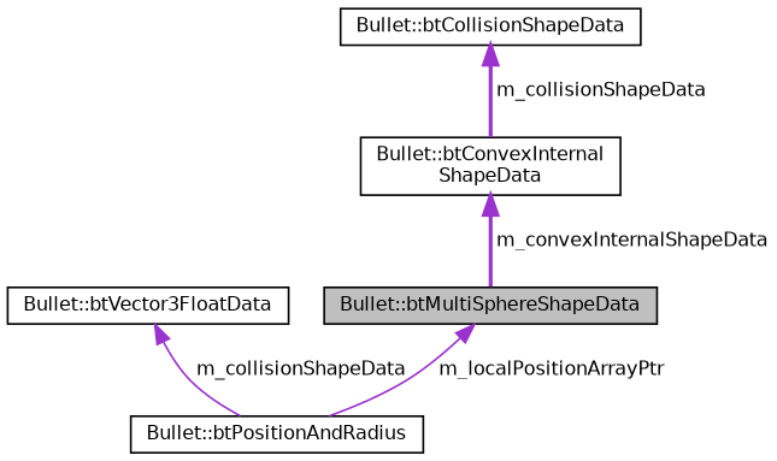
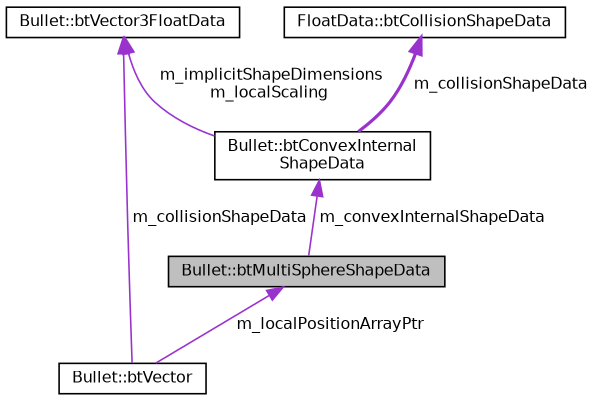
  digraph {
    node [color=black fillcolor=white fontname=Helvetica fontsize=10 shape=record style=filled]
    edge [color=darkorchid3 dir=back fontname=Helvetica fontsize=10 labelfontname=Helvetica labelfontsize=10 style=solid]
    n1 [fillcolor=grey75 fontcolor=black height=0.2 label="Bullet::btMultiSphereShapeData" width=0.4]
-   n2 [height=0.2 label="Bullet::btPositionAndRadius" width=0.4]
+   n2 [height=0.2 label="Bullet::btVector" width=0.4]
    n3 [height=0.2 label="Bullet::btVector3FloatData" width=0.4]
    n4 [height=0.2 label="Bullet::btConvexInternal\lShapeData" width=0.4]
-   n5 [height=0.2 label="Bullet::btCollisionShapeData" width=0.4]
+   n5 [height=0.2 label="FloatData::btCollisionShapeData" width=0.4]
    n1 -> n2 [label=" m_localPositionArrayPtr"]
    n3 -> n2 [label=" m_collisionShapeData"]
-   n4 -> n1 [label=" m_convexInternalShapeData" style=bold]
+   n3 -> n4 [label=" m_implicitShapeDimensions\nm_localScaling"]
+   n4 -> n1 [label=" m_convexInternalShapeData"]
    n5 -> n4 [label=" m_collisionShapeData" style=bold]
  }
